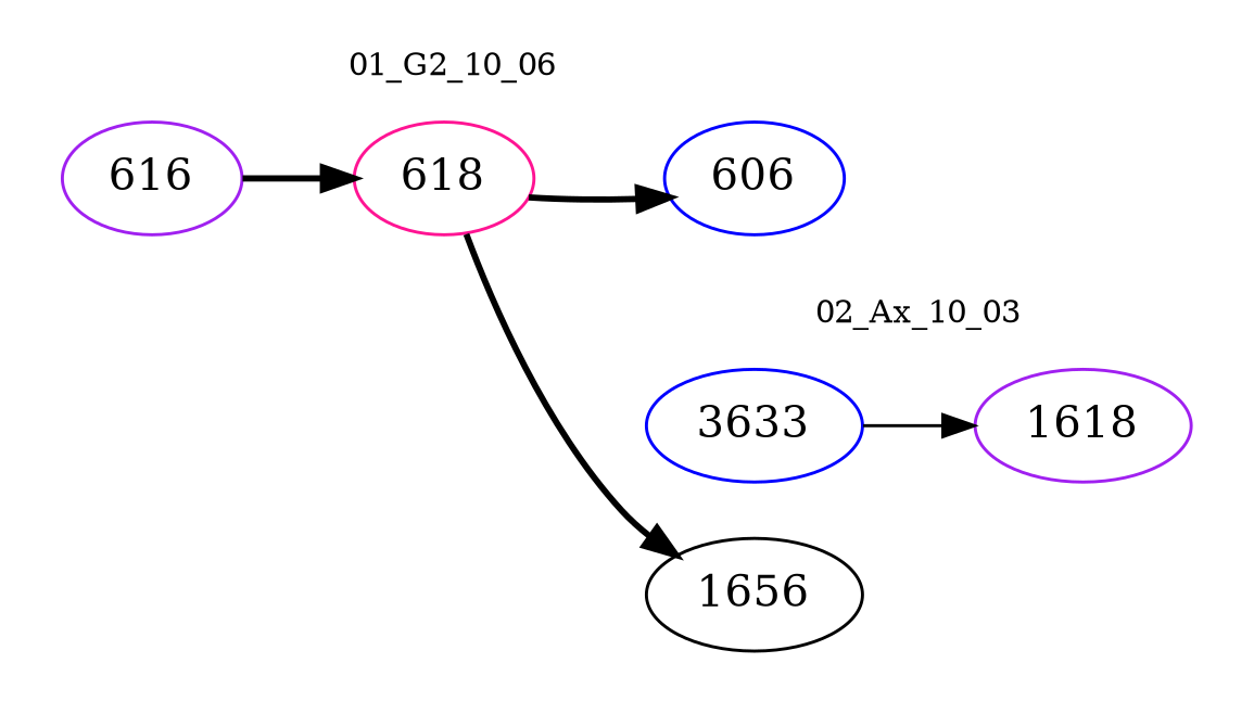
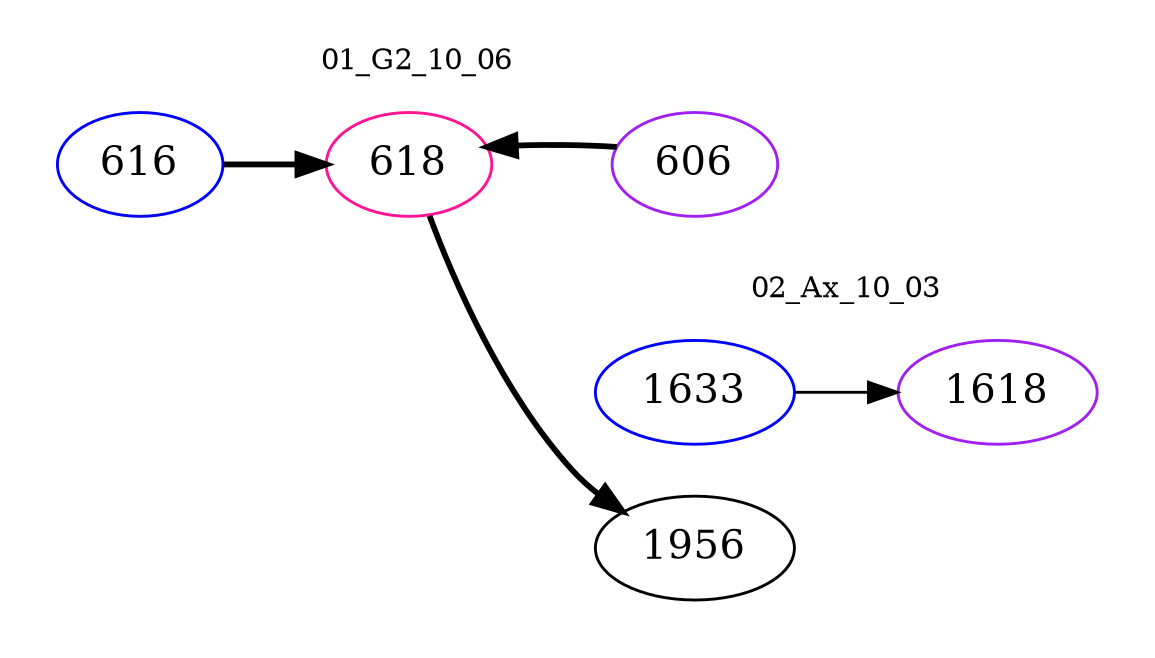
  digraph {
    rankdir=LR
    node [color=blue]
    edge [color=black style=bold]
-   n1 [label=3633]
+   n1 [label=1633]
    n2 [color=purple label=1618]
-   n3 [color=black label=1656]
-   n4 [color=purple label=616]
-   n5 [label=606]
+   n3 [color=black label=1956]
+   n4 [label=616]
+   n5 [color=purple label=606]
    n6 [color=deeppink label=618]
    subgraph cluster_1 {
      color=white
      fontsize=10
      label="02_Ax_10_03"
      n1
      n2
      n3
    }
    subgraph cluster_2 {
      color=white
      fontsize=10
      label="01_G2_10_06"
      n4
      n5
      n6
    }
    n1 -> n2 [style=solid]
    n4 -> n6
-   n6 -> n5
+   n5 -> n6
    n6 -> n3
  }
